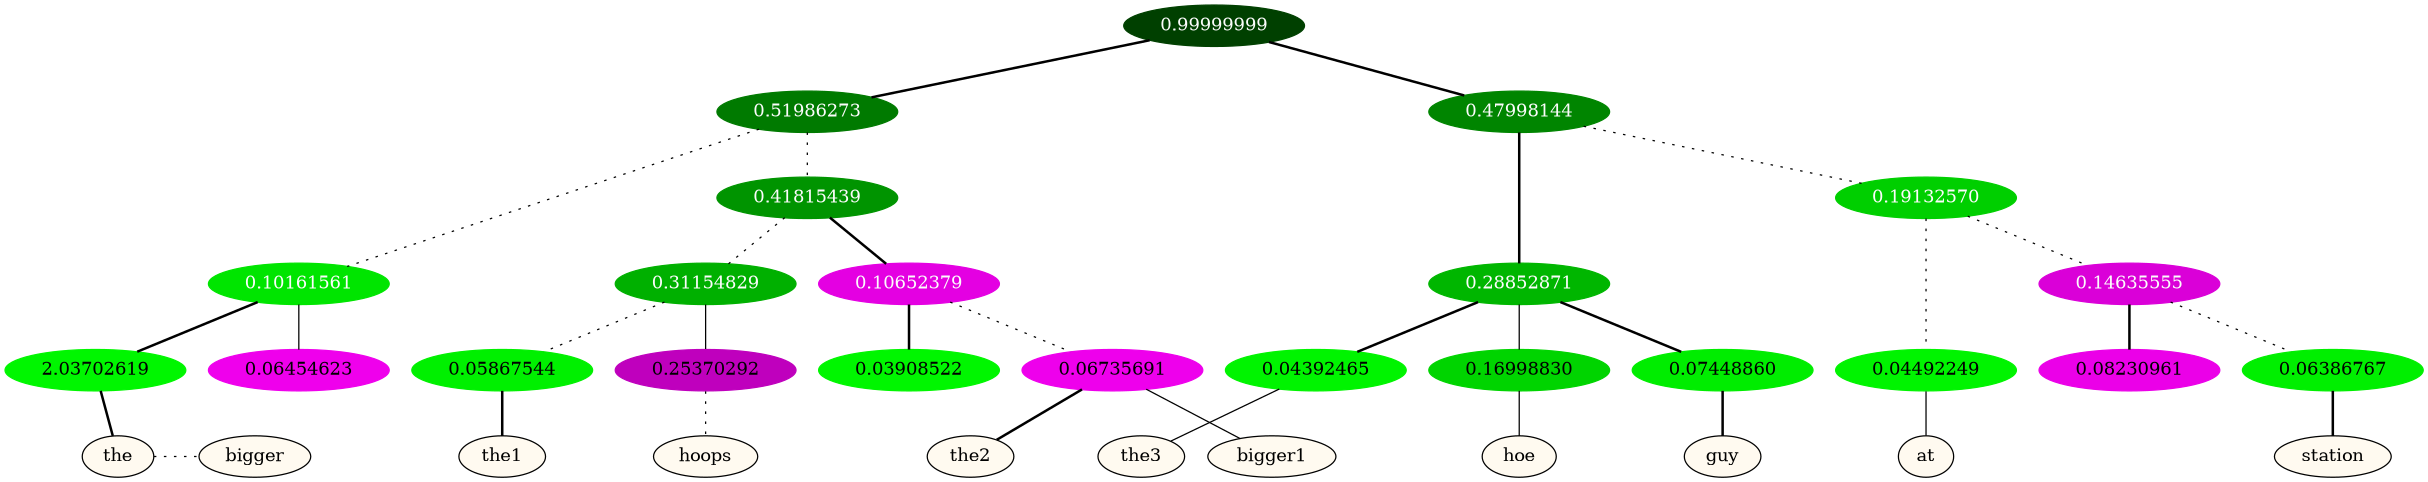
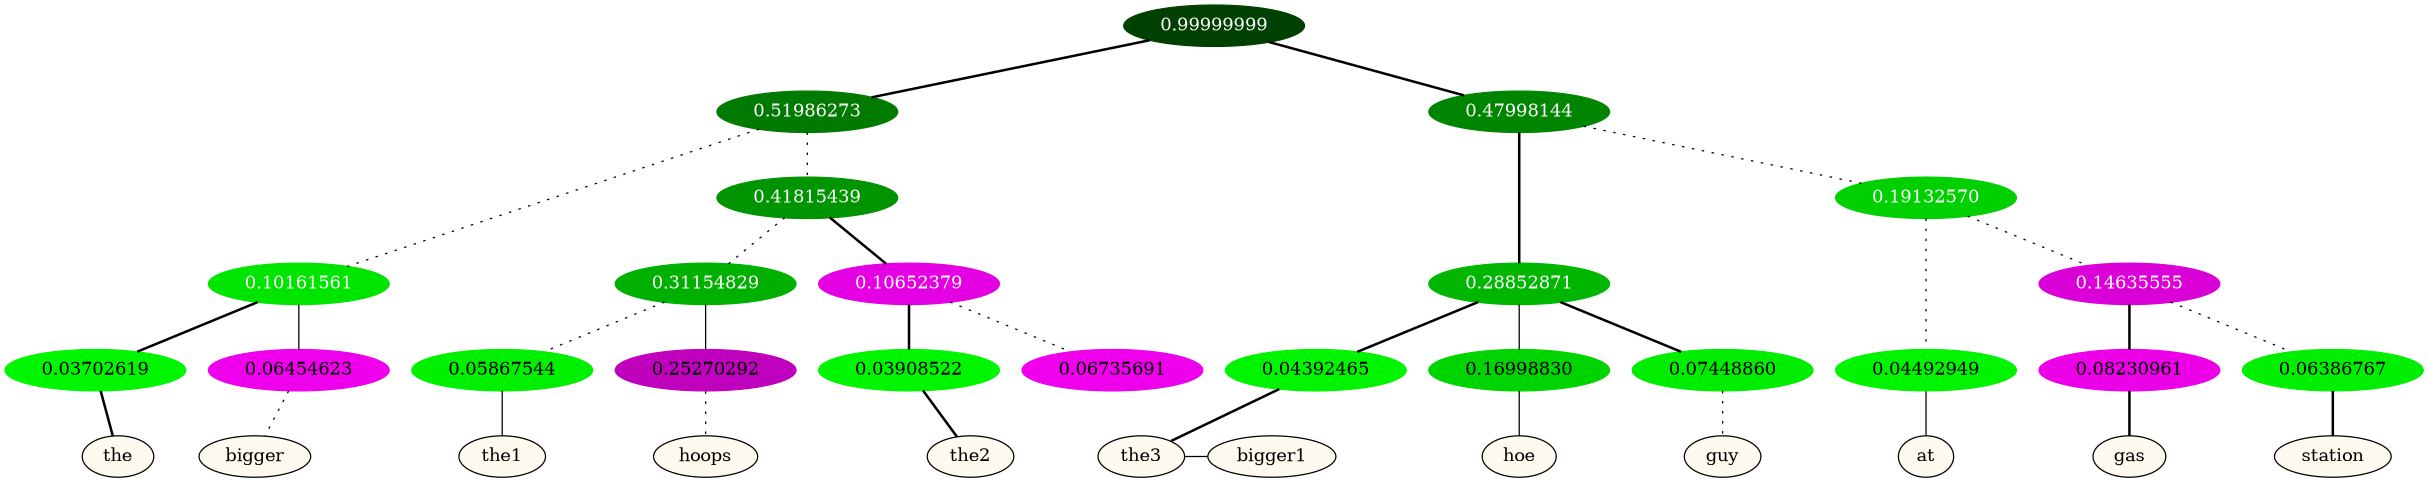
  graph {
    node [color=black format=png nodesep=0.001 ordering=out overlap_scaling=0.01 ranksep=0.001 style=filled]
    edge [style=bold]
    n1 [fillcolor=floralwhite height=0.15 label=the style="filled,solid" width=0.15]
    n2 [fillcolor=floralwhite height=0.15 label=bigger style="filled,solid" width=0.15]
    n3 [fillcolor=floralwhite height=0.15 label=the1 style="filled,solid" width=0.15]
    n4 [fillcolor=floralwhite height=0.15 label=hoops style="filled,solid" width=0.15]
    n5 [fillcolor=floralwhite height=0.15 label=the2 style="filled,solid" width=0.15]
    n6 [fillcolor=floralwhite height=0.15 label=bigger1 style="filled,solid" width=0.15]
    n7 [fillcolor=floralwhite height=0.15 label=the3 style="filled,solid" width=0.15]
    n8 [fillcolor=floralwhite height=0.15 label=hoe style="filled,solid" width=0.15]
    n9 [fillcolor=floralwhite height=0.15 label=guy style="filled,solid" width=0.15]
    n10 [fillcolor=floralwhite height=0.15 label=at style="filled,solid" width=0.15]
+   n11 [fillcolor=floralwhite height=0.15 label=gas style="filled,solid" width=0.15]
    n12 [fillcolor=floralwhite height=0.15 label=station style="filled,solid" width=0.15]
-   n13 [color="0.334 1.000 0.963" fontcolor=black height=0.15 label=2.03702619 width=0.15]
+   n13 [color="0.334 1.000 0.963" fontcolor=black height=0.15 label=0.03702619 width=0.15]
    n14 [color="0.835 1.000 0.935" fontcolor=black height=0.15 label=0.06454623 width=0.15]
    n15 [color="0.334 1.000 0.941" fontcolor=black height=0.15 label=0.05867544 width=0.15]
-   n16 [color="0.835 1.000 0.747" fontcolor=black height=0.15 label=0.25370292 width=0.15]
+   n16 [color="0.835 1.000 0.747" fontcolor=black height=0.15 label=0.25270292 width=0.15]
    n17 [color="0.334 1.000 0.961" fontcolor=black height=0.15 label=0.03908522 width=0.15]
    n18 [color="0.835 1.000 0.933" fontcolor=black height=0.15 label=0.06735691 width=0.15]
    n19 [color="0.334 1.000 0.956" fontcolor=black height=0.15 label=0.04392465 width=0.15]
    n20 [color="0.334 1.000 0.830" fontcolor=black height=0.15 label=0.16998830 width=0.15]
    n21 [color="0.334 1.000 0.926" fontcolor=black height=0.15 label=0.07448860 width=0.15]
-   n22 [color="0.334 1.000 0.955" fontcolor=black height=0.15 label=0.04492249 width=0.15]
+   n22 [color="0.334 1.000 0.955" fontcolor=black height=0.15 label=0.04492949 width=0.15]
    n23 [color="0.835 1.000 0.918" fontcolor=black height=0.15 label=0.08230961 width=0.15]
    n24 [color="0.334 1.000 0.936" fontcolor=black height=0.15 label=0.06386767 width=0.15]
    n25 [color="0.334 1.000 0.250" fontcolor=grey99 height=0.15 label=0.99999999 width=0.15]
    n26 [color="0.334 1.000 0.480" fontcolor=grey99 height=0.15 label=0.51986273 width=0.15]
    n27 [color="0.334 1.000 0.520" fontcolor=grey99 height=0.15 label=0.47998144 width=0.15]
    n28 [color="0.334 1.000 0.898" fontcolor=grey99 height=0.15 label=0.10161561 width=0.15]
    n29 [color="0.334 1.000 0.582" fontcolor=grey99 height=0.15 label=0.41815439 width=0.15]
    n30 [color="0.334 1.000 0.711" fontcolor=grey99 height=0.15 label=0.28852871 width=0.15]
    n31 [color="0.334 1.000 0.809" fontcolor=grey99 height=0.15 label=0.19132570 width=0.15]
    n32 [color="0.334 1.000 0.688" fontcolor=grey99 height=0.15 label=0.31154829 width=0.15]
    n33 [color="0.835 1.000 0.893" fontcolor=grey99 height=0.15 label=0.10652379 width=0.15]
    n34 [color="0.835 1.000 0.854" fontcolor=grey99 height=0.15 label=0.14635555 width=0.15]
    subgraph sub_1 {
      rank=same
      n1
      n2
      n3
      n4
      n5
      n6
      n7
      n8
      n9
      n10
+     n11
      n12
    }
    subgraph sub_2 {
      rank=same
      n13
      n14
      n15
      n16
      n17
      n18
      n19
      n20
      n21
      n22
      n23
      n24
    }
    n13 -- n1
-   n1 -- n2 [style=dotted]
-   n15 -- n3
+   n14 -- n2 [style=dotted]
+   n15 -- n3 [style=solid]
    n16 -- n4 [style=dotted]
-   n18 -- n5
-   n18 -- n6 [style=solid]
-   n19 -- n7 [style=solid]
+   n17 -- n5
+   n7 -- n6 [style=solid]
+   n19 -- n7
    n20 -- n8 [style=solid]
-   n21 -- n9
+   n21 -- n9 [style=dotted]
    n22 -- n10 [style=solid]
+   n23 -- n11
    n24 -- n12
    n25 -- n26
    n25 -- n27
    n26 -- n28 [style=dotted]
    n26 -- n29 [style=dotted]
    n27 -- n30
    n27 -- n31 [style=dotted]
    n28 -- n13
    n28 -- n14 [style=solid]
    n29 -- n32 [style=dotted]
    n29 -- n33
    n30 -- n19
    n30 -- n20 [style=solid]
    n30 -- n21
    n31 -- n22 [style=dotted]
    n31 -- n34 [style=dotted]
    n32 -- n15 [style=dotted]
    n32 -- n16 [style=solid]
    n33 -- n17
    n33 -- n18 [style=dotted]
    n34 -- n23
    n34 -- n24 [style=dotted]
  }
